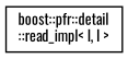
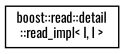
  digraph {
    rankdir=LR
    fontname=Oswald
-   n1 [color=black fillcolor=white fontname=Oswald fontsize=10 height=0.2 label="boost::pfr::detail\l::read_impl\< I, I \>" shape=record style=filled width=0.4]
+   n1 [color=black fillcolor=white fontname=Oswald fontsize=10 height=0.2 label="boost::read::detail\l::read_impl\< I, I \>" shape=record style=filled width=0.4]
  }
